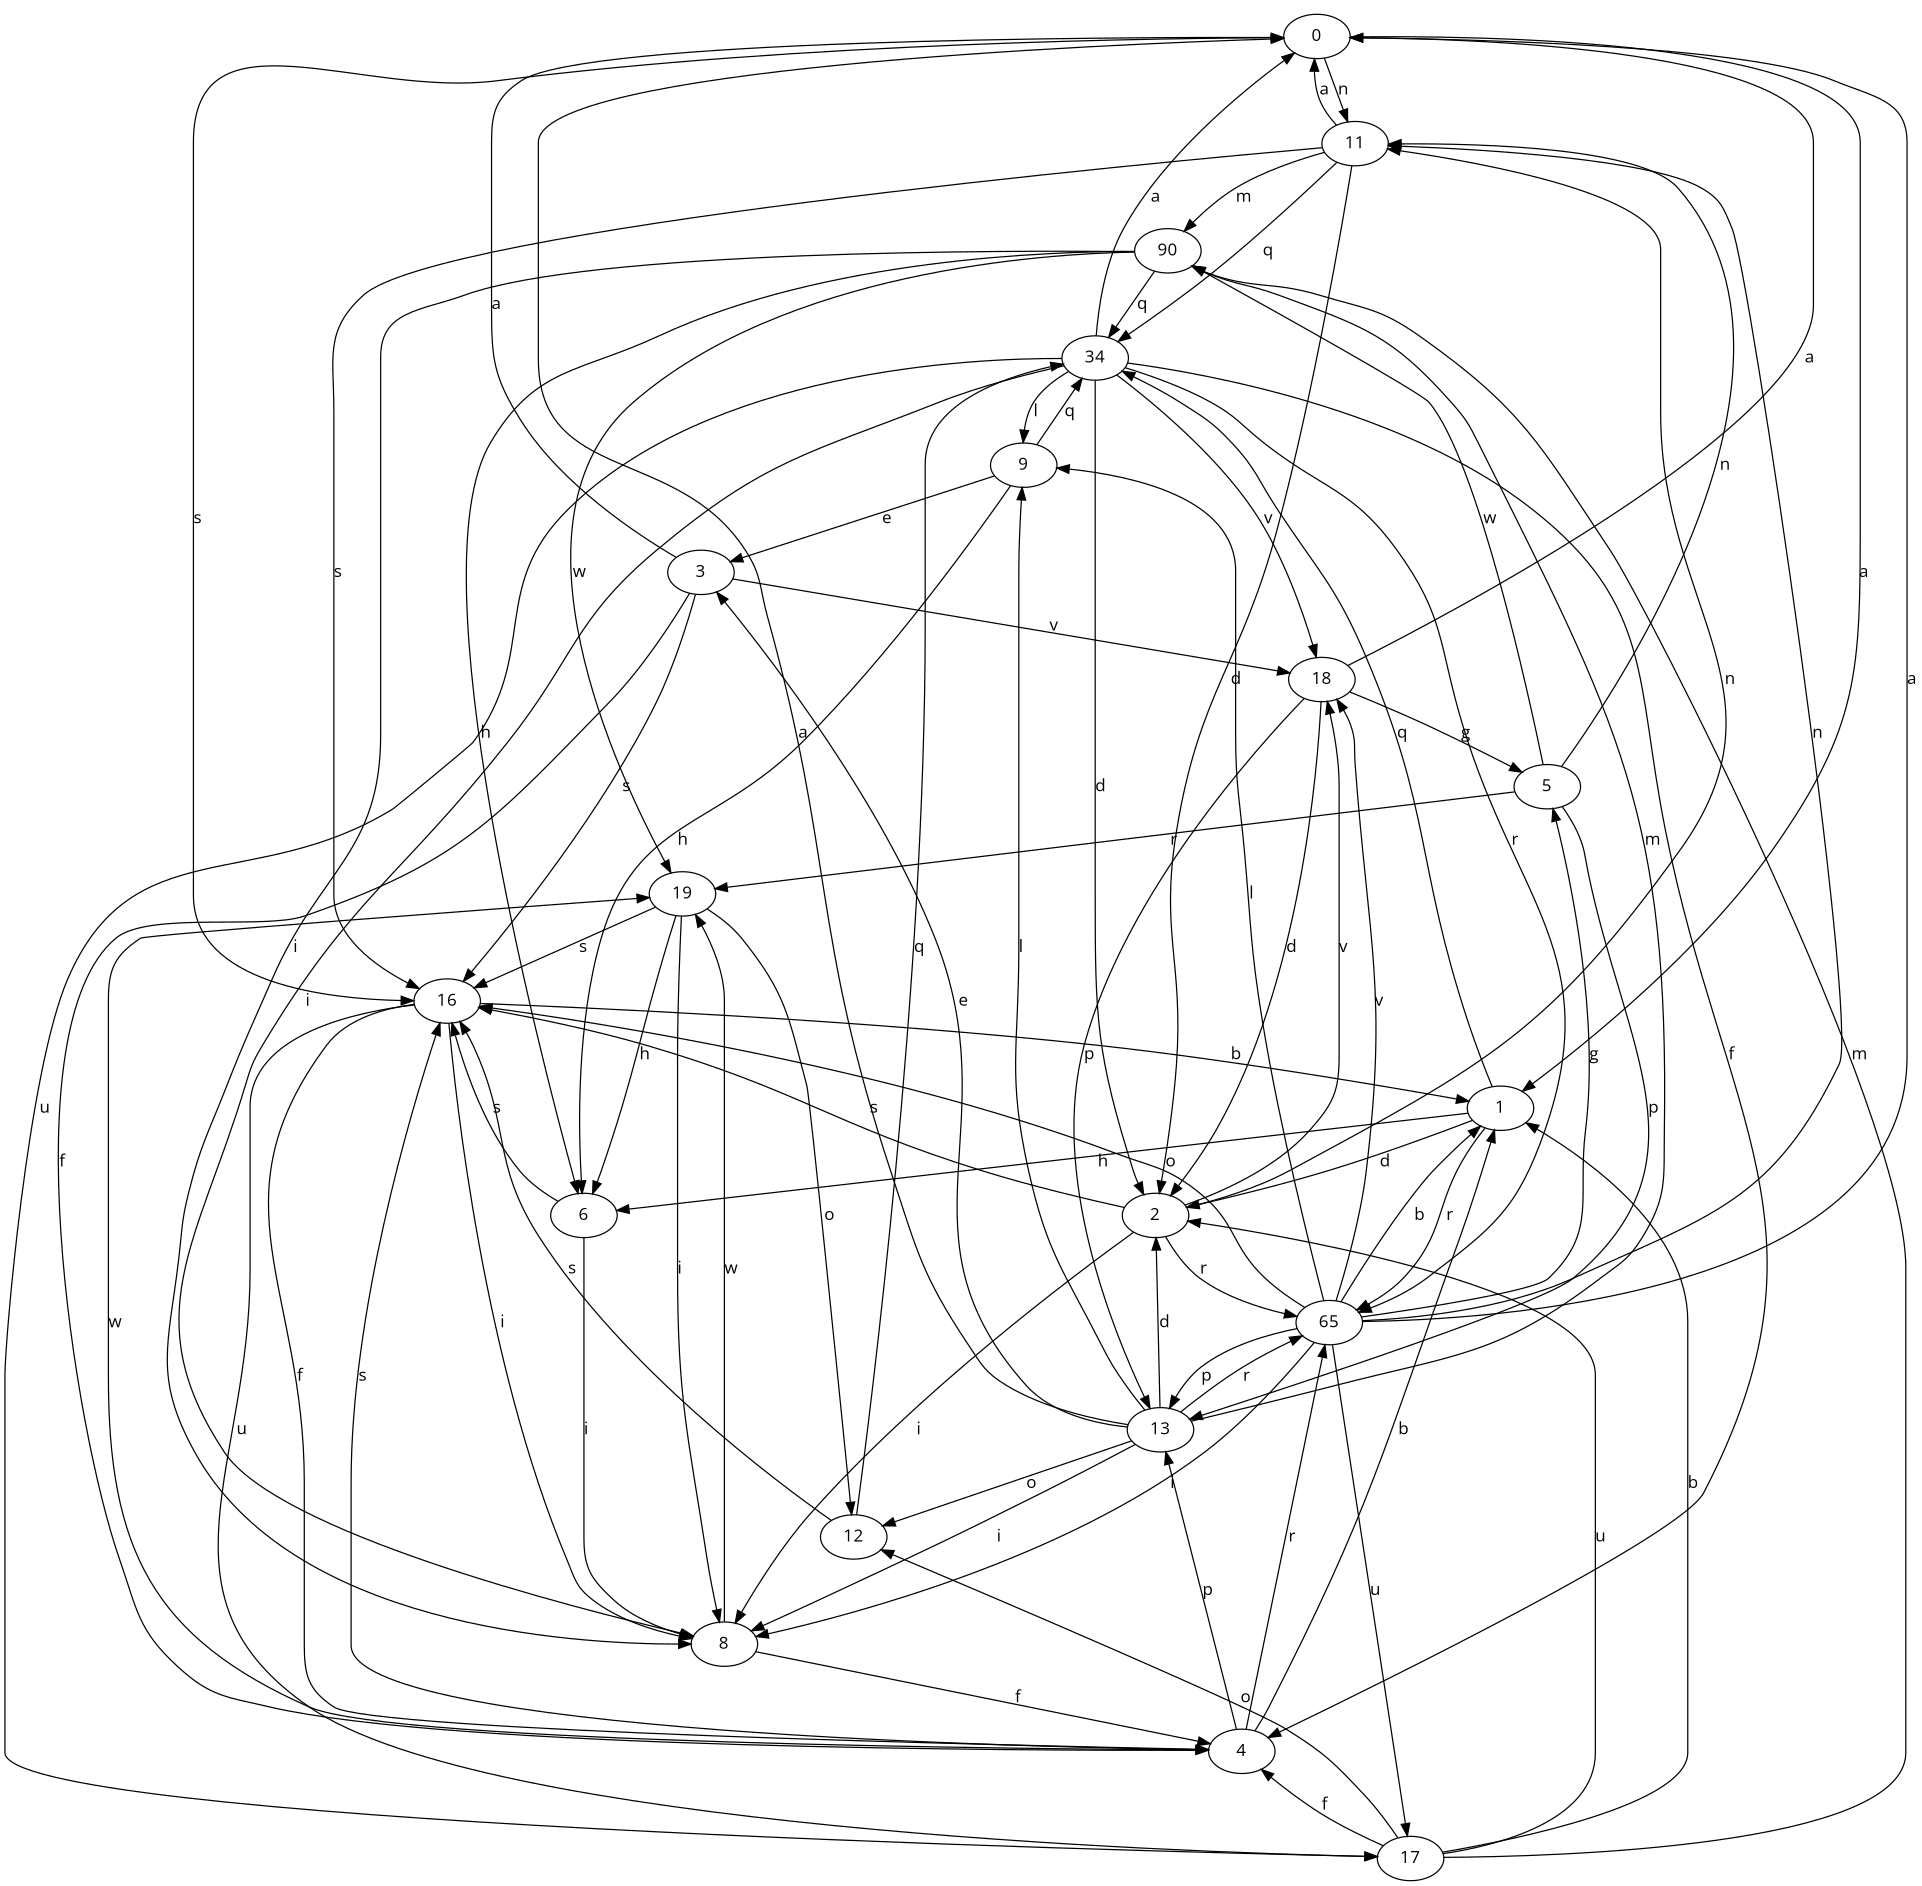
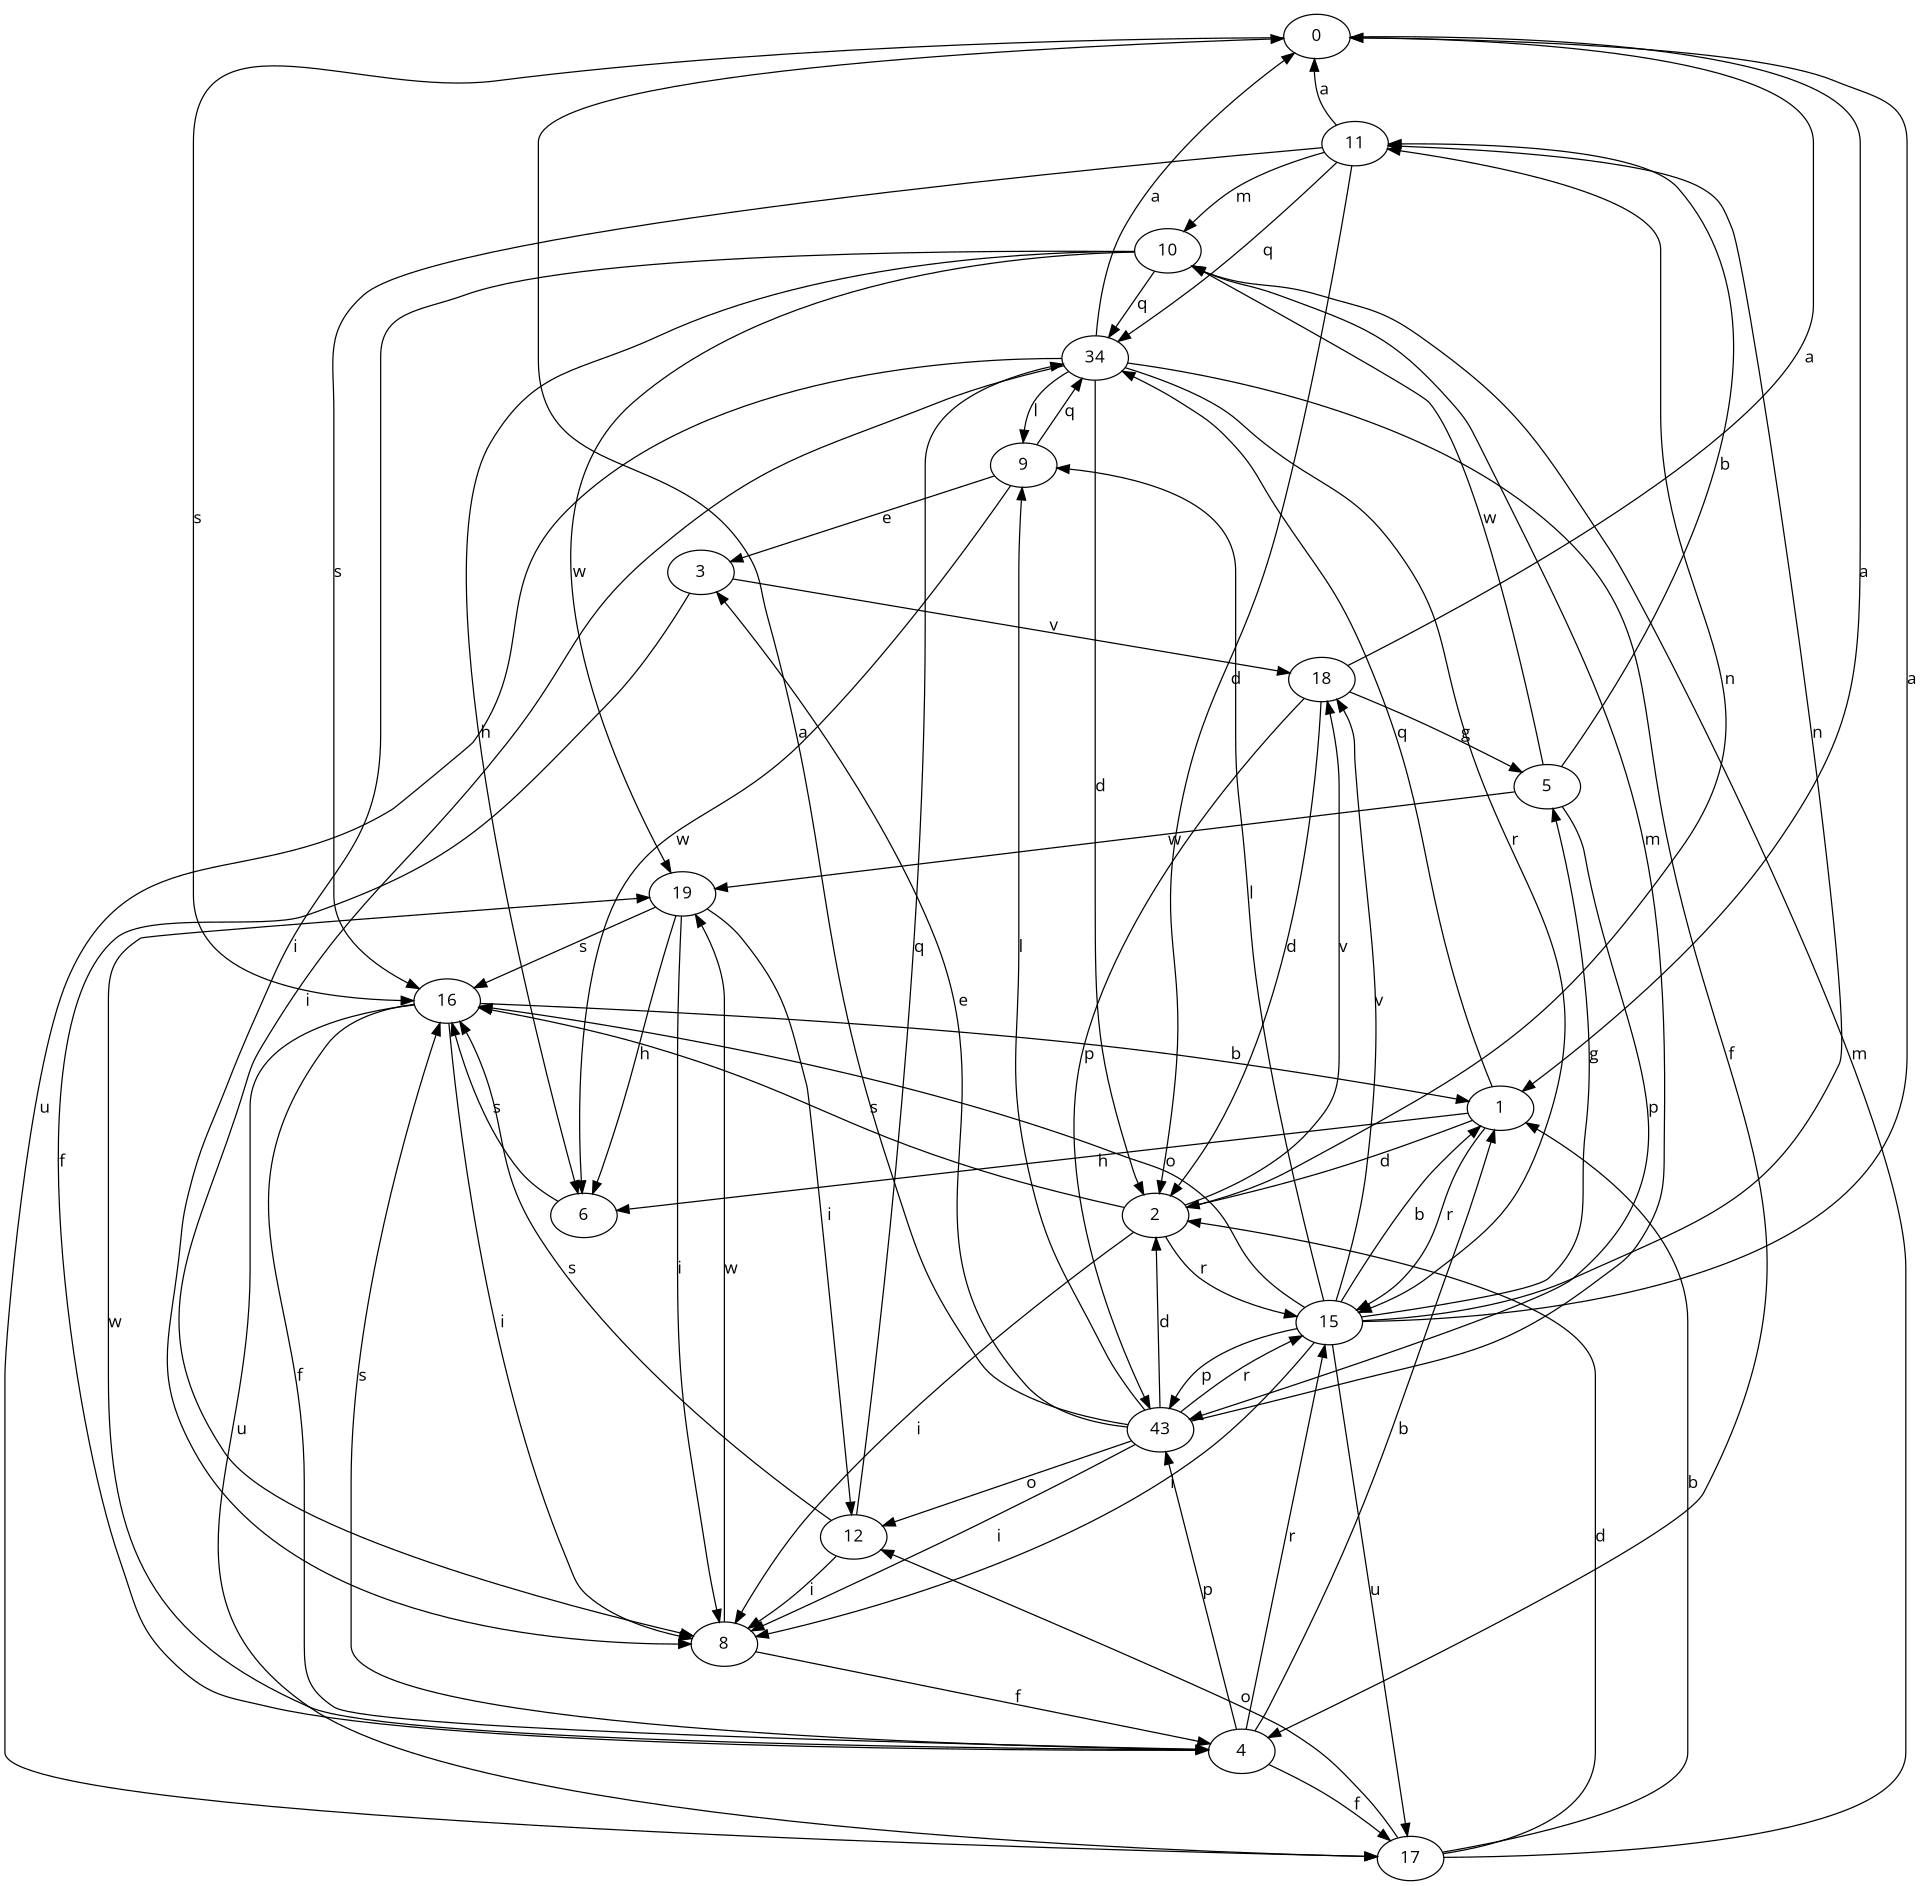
  strict digraph {
    fontname="Open Sans"
    node [fontname="Open Sans"]
    edge [fontname="Open Sans"]
    0
    11
    16
    1
    2
    n6 [label=34]
-   10 [label=90]
+   10
    8
    4
    17
    6
-   15 [label=65]
+   15
    18
    9
-   13
+   13 [label=43]
    5
    19
    3
    12
-   0 -> 11 [label=n]
    0 -> 16 [label=s]
    0 -> 1 [label=a]
    11 -> 0 [label=a]
    11 -> 16 [label=s]
    11 -> 2 [label=d]
    11 -> n6 [label=q]
    11 -> 10 [label=m]
    16 -> 1 [label=b]
    16 -> 8 [label=i]
    16 -> 4 [label=f]
    16 -> 17 [label=u]
    1 -> 2 [label=d]
    1 -> n6 [label=q]
    1 -> 6 [label=h]
    1 -> 15 [label=r]
    2 -> 11 [label=n]
    2 -> 16 [label=s]
    2 -> 8 [label=i]
    2 -> 15 [label=r]
    2 -> 18 [label=v]
    n6 -> 0 [label=a]
    n6 -> 2 [label=d]
    n6 -> 8 [label=i]
    n6 -> 4 [label=f]
    n6 -> 17 [label=u]
    n6 -> 15 [label=r]
-   n6 -> 18 [label=v]
    n6 -> 9 [label=l]
    10 -> n6 [label=q]
    10 -> 8 [label=i]
    10 -> 6 [label=h]
    10 -> 19 [label=w]
    8 -> 4 [label=f]
    8 -> 19 [label=w]
    4 -> 16 [label=s]
    4 -> 1 [label=b]
    4 -> 15 [label=r]
    4 -> 13 [label=p]
    4 -> 19 [label=w]
    17 -> 1 [label=b]
-   17 -> 2 [label=u]
+   17 -> 2 [label=d]
    17 -> 10 [label=m]
-   17 -> 4 [label=f]
+   4 -> 17 [label=f]
    17 -> 12 [label=o]
    6 -> 16 [label=s]
    15 -> 0 [label=a]
    15 -> 11 [label=n]
    15 -> 16 [label=o]
    15 -> 1 [label=b]
    15 -> 8 [label=i]
    15 -> 17 [label=u]
    15 -> 18 [label=v]
    15 -> 9 [label=l]
    15 -> 13 [label=p]
    15 -> 5 [label=g]
    18 -> 0 [label=a]
    18 -> 2 [label=d]
    18 -> 13 [label=p]
    18 -> 5 [label=g]
    9 -> n6 [label=q]
-   9 -> 6 [label=h]
+   9 -> 6 [label=w]
    9 -> 3 [label=e]
    13 -> 0 [label=a]
    13 -> 2 [label=d]
    13 -> 10 [label=m]
    13 -> 8 [label=i]
    13 -> 15 [label=r]
    13 -> 9 [label=l]
    13 -> 3 [label=e]
    13 -> 12 [label=o]
-   5 -> 11 [label=n]
+   5 -> 11 [label=b]
    5 -> 10 [label=w]
    5 -> 13 [label=p]
-   5 -> 19 [label=r]
+   5 -> 19 [label=w]
    19 -> 16 [label=s]
    19 -> 8 [label=i]
    19 -> 6 [label=h]
-   19 -> 12 [label=o]
-   3 -> 0 [label=a]
-   3 -> 16 [label=s]
+   19 -> 12 [label=i]
    3 -> 4 [label=f]
    3 -> 18 [label=v]
    12 -> 16 [label=s]
    12 -> n6 [label=q]
-   6 -> 8 [label=i]
+   12 -> 8 [label=i]
  }
